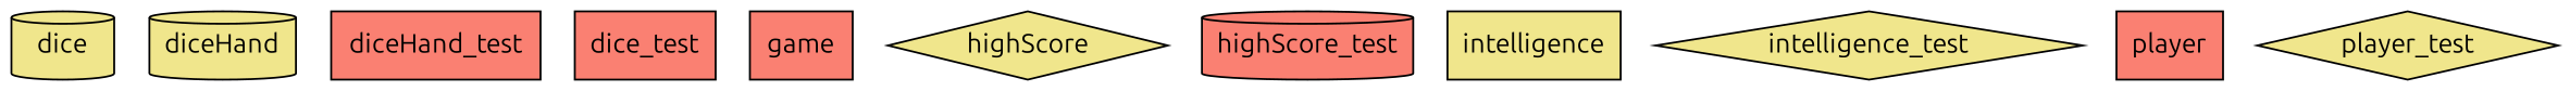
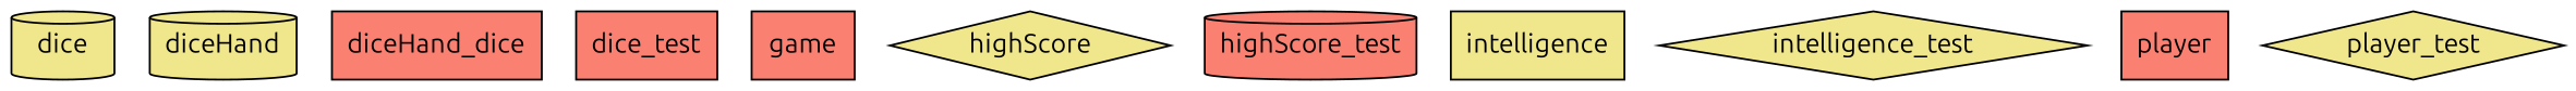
  digraph {
    rankdir=BT
    fontname=Ubuntu
    node [color=black shape=box style="solid,filled" fillcolor=khaki fontname=Ubuntu]
    n1 [label=dice shape=cylinder]
    n2 [label=diceHand shape=cylinder]
-   n3 [label=diceHand_test fillcolor=salmon]
+   n3 [label=diceHand_dice fillcolor=salmon]
    n4 [label=dice_test fillcolor=salmon]
    n5 [label=game fillcolor=salmon]
    n6 [label=highScore shape=diamond]
    n7 [label=highScore_test shape=cylinder fillcolor=salmon]
    n8 [label=intelligence]
    n9 [label=intelligence_test shape=diamond]
    n10 [label=player fillcolor=salmon]
    n11 [label=player_test shape=diamond]
  }
